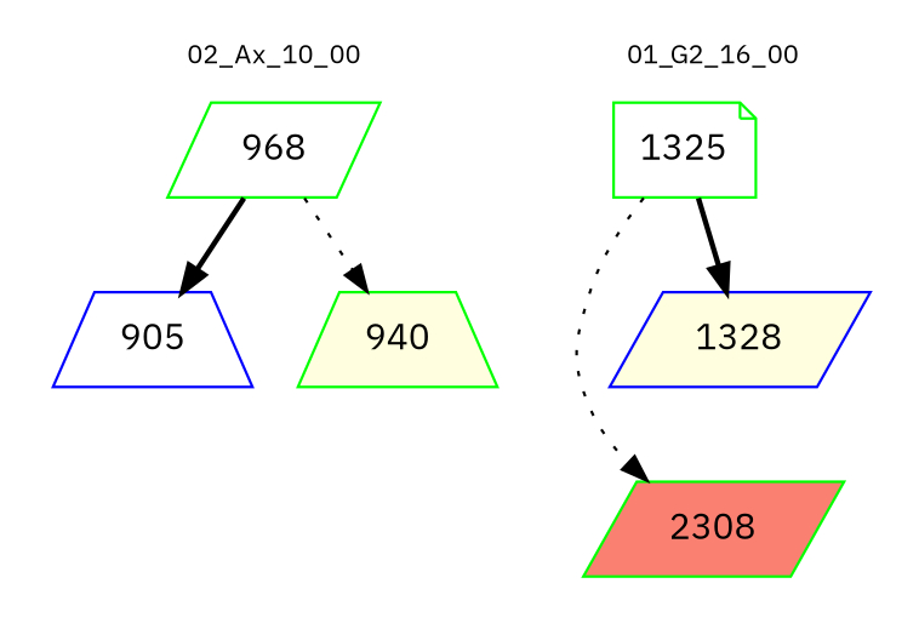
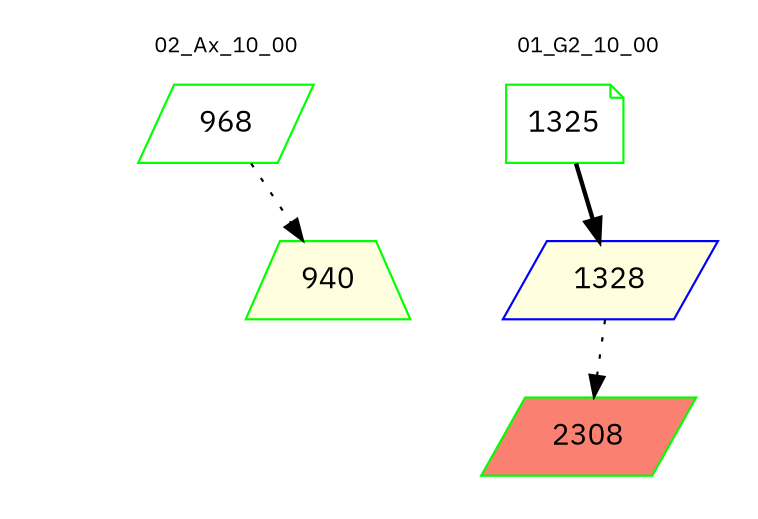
  digraph {
    fontname="IBM Plex Sans"
    node [color=green fillcolor=white fontname="IBM Plex Sans" shape=parallelogram style=filled]
    edge [color=black fontname="IBM Plex Sans" style=bold]
    n1 [label=968]
-   n2 [color=blue label=905 shape=trapezium]
    n3 [fillcolor=lightyellow label=940 shape=trapezium]
    n4 [label=1325 shape=note]
    n5 [fillcolor=salmon label=2308]
    n6 [color=blue fillcolor=lightyellow label=1328]
    subgraph cluster_1 {
      color=white
      fontsize=10
      label="02_Ax_10_00"
      n1
-     n2
      n3
    }
    subgraph cluster_2 {
      color=white
      fontsize=10
-     label="01_G2_16_00"
+     label="01_G2_10_00"
      n4
      n5
      n6
    }
-   n1 -> n2
    n1 -> n3 [style=dotted]
-   n4 -> n5 [style=dotted]
+   n6 -> n5 [style=dotted]
    n4 -> n6
  }
